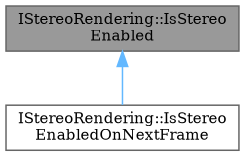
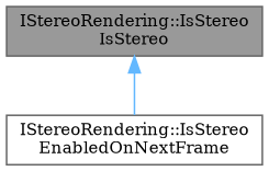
  digraph {
    rankdir=TB
    fontname="DejaVu Serif"
    node [fontname="DejaVu Serif" fontsize=10 shape=box style=filled]
-   n1 [color=gray40 fillcolor=grey60 fontcolor=black height=0.2 label="IStereoRendering::IsStereo\lEnabled" width=0.4]
+   n1 [color=gray40 fillcolor=grey60 fontcolor=black height=0.2 label="IStereoRendering::IsStereo\lIsStereo" width=0.4]
    n2 [color=grey40 fillcolor=white height=0.2 label="IStereoRendering::IsStereo\lEnabledOnNextFrame" width=0.4]
    n1 -> n2 [color=steelblue1 dir=back fontname="DejaVu Serif" fontsize=10 labelfontname=Helvetica labelfontsize=10 style=solid]
  }
